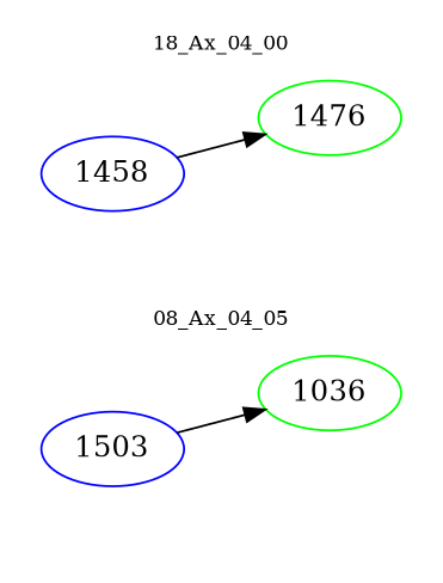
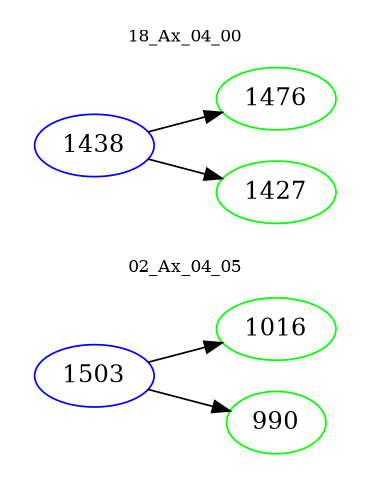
  digraph {
    rankdir=LR
    node [color=green]
    edge [color=black]
    n1 [color=blue label=1503]
-   n3 [label=1036]
-   n4 [color=blue label=1458]
+   n2 [label=990]
+   n3 [label=1016]
+   n4 [color=blue label=1438]
+   n5 [label=1427]
    n6 [label=1476]
    subgraph cluster_1 {
      color=white
      fontsize=10
-     label="08_Ax_04_05"
+     label="02_Ax_04_05"
      n1
+     n2
      n3
    }
    subgraph cluster_2 {
      color=white
      fontsize=10
      label="18_Ax_04_00"
      n4
+     n5
      n6
    }
+   n1 -> n2
    n1 -> n3
+   n4 -> n5
    n4 -> n6
  }
